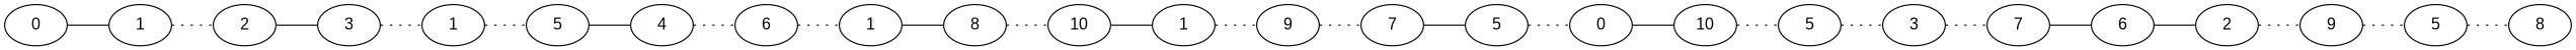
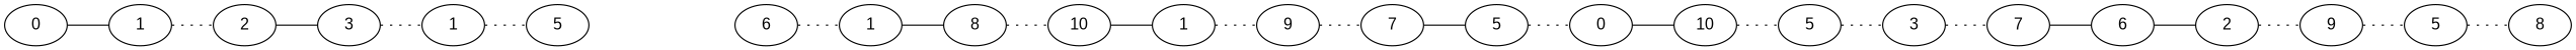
  graph {
    rankdir=LR
    fontname="Liberation Sans"
    node [fontname="Liberation Sans"]
    edge [fontname="Liberation Sans" style=dotted]
    n1 [label=0]
    n2 [label=1]
    n3 [label=2]
    n4 [label=3]
    n5 [label=1]
    n6 [label=5]
-   n7 [label=4]
    n8 [label=6]
    n9 [label=1]
    n10 [label=8]
    n11 [label=10]
    n12 [label=1]
    n13 [label=9]
    n14 [label=7]
    n15 [label=5]
    n16 [label=0]
    n17 [label=10]
    n18 [label=5]
    n19 [label=3]
    n20 [label=7]
    n21 [label=6]
    n22 [label=2]
    n23 [label=9]
    n24 [label=5]
    n25 [label=8]
    n1 -- n2 [style=""]
    n2 -- n3
    n3 -- n4 [style=""]
    n4 -- n5
    n5 -- n6
-   n6 -- n7 [style=""]
-   n7 -- n8
    n8 -- n9
    n9 -- n10 [style=""]
    n10 -- n11
    n11 -- n12 [style=""]
    n12 -- n13
    n13 -- n14
    n14 -- n15 [style=""]
    n15 -- n16
    n16 -- n17 [style=""]
    n17 -- n18
    n18 -- n19
    n19 -- n20
    n20 -- n21 [style=""]
    n21 -- n22 [style=""]
    n22 -- n23
    n23 -- n24
    n24 -- n25
  }
